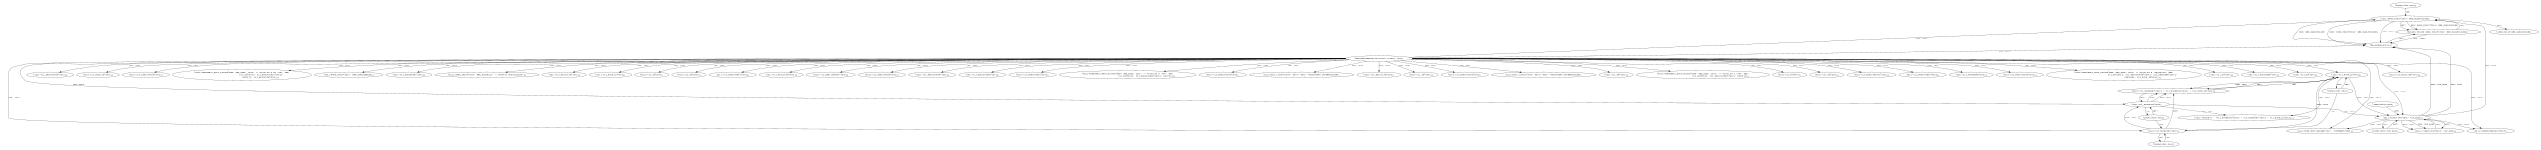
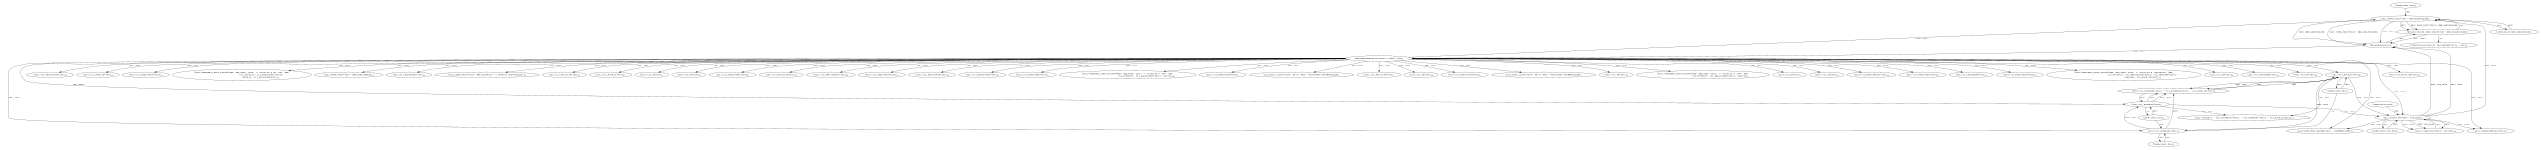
  digraph {
    fontname="Courier Prime"
    node [fontname="Courier Prime"]
    edge [fontname="Courier Prime"]
    n1 [label="(Call,send_reply(cptr, ERR_SASLTOOLONG))"]
    n2 [label="(Return,return send_reply(cptr, ERR_SASLTOOLONG);)"]
    n3 [label="(MethodReturn,int)"]
    n4 [label="(Identifier,ERR_SASLTOOLONG)"]
+   n5 [label="(ControlStructure,if (strlen(parv[1]) > 400))"]
    n6 [label="(Call,CapActive(cptr, CAP_SASL))"]
    n7 [label="(Call,need_more_params(cptr, \"AUTHENTICATE\"))"]
    n8 [label="(Call,!CapActive(cptr, CAP_SASL))"]
    n9 [label="(Identifier,CAP_SASL)"]
    n10 [label="(Call,IsSASLComplete(cptr))"]
    n11 [label="(Call,cli_sock_ip(cptr))"]
    n12 [label="(Call,cli_sockhost(cptr) ? cli_sockhost(cptr) : cli_sock_ip(cptr))"]
    n13 [label="(Identifier,cptr)"]
    n14 [label="(Call,*hoststr = (cli_sockhost(cptr) ? cli_sockhost(cptr) : cli_sock_ip(cptr)))"]
    n15 [label="(Call,cli_sockhost(cptr))"]
    n16 [label="(Call,cli_sockhost(cptr))"]
    n17 [label="(Identifier,cptr)"]
    n18 [label="(Identifier,cptr)"]
    n19 [label="(MethodParameterIn,struct Client* cptr)"]
    n20 [label="(Call,cli_sslclifp(cptr))"]
    n21 [label="(Call,cli_saslcookie(cptr))"]
    n22 [label="(Call,cli_sock_ip(cptr))"]
    n23 [label="(Call,cli_saslcookie(cptr))"]
    n24 [label="(Call,sendcmdto_serv_butone(&me, CMD_SASL, cptr, \"* %C!%u.%u S %s :%s\", &me,\n                               cli_fd(cptr), cli_saslcookie(cptr),\n                              parv[1], cli_sslclifp(cptr)))"]
    n25 [label="(Call,send_reply(cptr, ERR_SASLALREADY))"]
    n26 [label="(Call,cli_saslagent(cptr))"]
    n27 [label="(Call,send_reply(cptr, ERR_SASLFAIL, \": service unavailable\"))"]
    n28 [label="(Call,cli_sslclifp(cptr))"]
    n29 [label="(Call,cli_sock_ip(cptr))"]
    n30 [label="(Call,cli_fd(cptr))"]
    n31 [label="(Call,cli_fd(cptr))"]
    n32 [label="(Call,cli_saslcookie(cptr))"]
    n33 [label="(Call,cli_sslclifp(cptr))"]
    n34 [label="(Call,cli_sasltimeout(cptr))"]
    n35 [label="(Call,cli_saslcookie(cptr))"]
    n36 [label="(Call,cli_saslcookie(cptr))"]
    n37 [label="(Call,cli_saslcookie(cptr))"]
    n38 [label="(Call,cli_saslcookie(cptr))"]
    n39 [label="(Call,sendcmdto_serv_butone(&me, CMD_SASL, cptr, \"* %C!%u.%u S :%s\", &me,\n                              cli_fd(cptr), cli_saslcookie(cptr), parv[1]))"]
    n40 [label="(Call,cli_saslcookie(cptr))"]
    n41 [label="(Call,exit_client(cptr, sptr, sptr, \"Malformed AUTHENTICATE\"))"]
    n42 [label="(Call,cli_sslclifp(cptr))"]
    n43 [label="(Call,cli_fd(cptr))"]
    n44 [label="(Call,cli_saslcookie(cptr))"]
    n45 [label="(Call,exit_client(cptr, sptr, sptr, \"Malformed AUTHENTICATE\"))"]
    n46 [label="(Call,cli_fd(cptr))"]
    n47 [label="(Call,sendcmdto_serv_butone(&me, CMD_SASL, cptr, \"* %C!%u.%u C :%s\", &me,\n                            cli_fd(cptr), cli_saslcookie(cptr), parv[1]))"]
    n48 [label="(Call,cli_fd(cptr))"]
    n49 [label="(Call,cli_fd(cptr))"]
    n50 [label="(Call,cli_sasltimeout(cptr))"]
    n51 [label="(Call,cli_saslcookie(cptr))"]
    n52 [label="(Call,cli_username(cptr))"]
    n53 [label="(Call,cli_saslcookie(cptr))"]
    n54 [label="(Call,sendcmdto_serv_butone(&me, CMD_SASL, cptr, \"* %C!%u.%u H :%s@%s:%s\", &me,\n                              cli_fd(cptr), cli_saslcookie(cptr), cli_username(cptr),\n                              realhost, cli_sock_ip(cptr)))"]
    n55 [label="(Call,cli_fd(cptr))"]
    n56 [label="(Call,cli_username(cptr))"]
    n57 [label="(Call,cli_fd(cptr))"]
    n58 [label="(Identifier,cptr)"]
    n59 [label="(Identifier,cptr)"]
    n1 -> n2 [label="AST: "]
    n1 -> n2 [label="DDG: send_reply(cptr, ERR_SASLTOOLONG)"]
    n1 -> n3 [label="DDG: ERR_SASLTOOLONG"]
    n1 -> n3 [label="DDG: send_reply(cptr, ERR_SASLTOOLONG)"]
    n1 -> n3 [label="DDG: cptr"]
    n1 -> n4 [label="CFG: "]
    n2 -> n1 [label="CFG: "]
    n2 -> n3 [label="DDG: <RET>"]
+   n2 -> n5 [label="AST: "]
    n3 -> n2 [label="CFG: "]
+   n4 -> n1 [label="AST: "]
    n6 -> n1 [label="DDG: cptr"]
    n6 -> n3 [label="DDG: CAP_SASL"]
    n6 -> n3 [label="DDG: cptr"]
    n6 -> n7 [label="DDG: cptr"]
    n6 -> n8 [label="AST: "]
    n6 -> n8 [label="DDG: cptr"]
    n6 -> n8 [label="DDG: CAP_SASL"]
    n6 -> n9 [label="CFG: "]
    n6 -> n10 [label="DDG: cptr"]
    n8 -> n6 [label="CFG: "]
    n9 -> n6 [label="AST: "]
    n11 -> n6 [label="DDG: cptr"]
    n11 -> n12 [label="AST: "]
    n11 -> n12 [label="DDG: cptr"]
    n11 -> n13 [label="CFG: "]
    n11 -> n14 [label="DDG: cptr"]
    n12 -> n11 [label="CFG: "]
    n12 -> n15 [label="CFG: "]
    n13 -> n11 [label="AST: "]
    n13 -> n16 [label="CFG: "]
    n15 -> n6 [label="DDG: cptr"]
    n15 -> n12 [label="AST: "]
    n15 -> n12 [label="DDG: cptr"]
    n15 -> n14 [label="DDG: cptr"]
    n15 -> n18 [label="CFG: "]
    n16 -> n11 [label="DDG: cptr"]
    n16 -> n12 [label="AST: "]
    n16 -> n15 [label="DDG: cptr"]
    n16 -> n17 [label="CFG: "]
    n17 -> n16 [label="AST: "]
    n18 -> n15 [label="AST: "]
    n18 -> n16 [label="CFG: "]
    n19 -> n1 [label="DDG: cptr"]
-   n19 -> n3 [label="DDG: cptr"]
+   n3 -> n19 [label="DDG: cptr"]
    n19 -> n6 [label="DDG: cptr"]
    n19 -> n7 [label="DDG: cptr"]
    n19 -> n10 [label="DDG: cptr"]
    n19 -> n11 [label="DDG: cptr"]
    n19 -> n15 [label="DDG: cptr"]
    n19 -> n16 [label="DDG: cptr"]
    n19 -> n20 [label="DDG: cptr"]
    n19 -> n21 [label="DDG: cptr"]
    n19 -> n22 [label="DDG: cptr"]
    n19 -> n23 [label="DDG: cptr"]
    n19 -> n24 [label="DDG: cptr"]
    n19 -> n25 [label="DDG: cptr"]
    n19 -> n26 [label="DDG: cptr"]
    n19 -> n27 [label="DDG: cptr"]
    n19 -> n28 [label="DDG: cptr"]
    n19 -> n29 [label="DDG: cptr"]
    n19 -> n30 [label="DDG: cptr"]
    n19 -> n31 [label="DDG: cptr"]
    n19 -> n32 [label="DDG: cptr"]
    n19 -> n33 [label="DDG: cptr"]
    n19 -> n34 [label="DDG: cptr"]
    n19 -> n35 [label="DDG: cptr"]
    n19 -> n36 [label="DDG: cptr"]
    n19 -> n37 [label="DDG: cptr"]
    n19 -> n38 [label="DDG: cptr"]
    n19 -> n39 [label="DDG: cptr"]
    n19 -> n40 [label="DDG: cptr"]
    n19 -> n41 [label="DDG: cptr"]
    n19 -> n42 [label="DDG: cptr"]
    n19 -> n43 [label="DDG: cptr"]
    n19 -> n44 [label="DDG: cptr"]
    n19 -> n45 [label="DDG: cptr"]
    n19 -> n46 [label="DDG: cptr"]
    n19 -> n47 [label="DDG: cptr"]
    n19 -> n48 [label="DDG: cptr"]
    n19 -> n49 [label="DDG: cptr"]
    n19 -> n50 [label="DDG: cptr"]
    n19 -> n51 [label="DDG: cptr"]
    n19 -> n52 [label="DDG: cptr"]
    n19 -> n53 [label="DDG: cptr"]
    n19 -> n54 [label="DDG: cptr"]
    n19 -> n55 [label="DDG: cptr"]
    n19 -> n56 [label="DDG: cptr"]
    n19 -> n57 [label="DDG: cptr"]
    n58 -> n1 [label="AST: "]
    n59 -> n6 [label="AST: "]
  }
